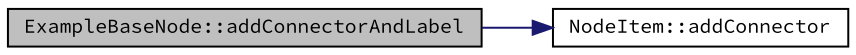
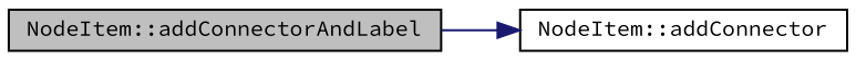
  digraph {
    rankdir=LR
    fontname="Source Code Pro"
    node [color=black fontname="Source Code Pro" fontsize=10 shape=record style=filled]
-   n1 [fillcolor=grey75 fontcolor=black height=0.2 label="ExampleBaseNode::addConnectorAndLabel" width=0.4]
+   n1 [fillcolor=grey75 fontcolor=black height=0.2 label="NodeItem::addConnectorAndLabel" width=0.4]
    n2 [fillcolor=white height=0.2 label="NodeItem::addConnector" width=0.4]
    n1 -> n2 [color=midnightblue fontname="Source Code Pro" fontsize=10 labelfontname=Helvetica labelfontsize=10 style=solid]
  }
